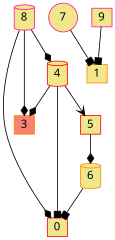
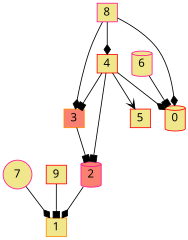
  digraph {
    fontname="Noto Sans"
    splines=true
    node [color=red fillcolor=khaki fontname="Noto Sans" shape=box style=filled]
    edge [arrowhead=diamond fontname="Noto Sans"]
-   n1 [height=0.3 label=0 width=0.3]
+   n1 [height=0.3 label=0 shape=cylinder width=0.3]
    n2 [color=darkorange height=0.3 label=1 width=0.3]
+   n3 [color=deeppink fillcolor=salmon height=0.3 label=2 shape=cylinder width=0.3]
    n4 [color=darkorange fillcolor=salmon height=0.3 label=3 width=0.3]
-   n5 [height=0.3 label=4 shape=cylinder width=0.3]
+   n5 [height=0.3 label=4 width=0.3]
    n6 [height=0.3 label=5 width=0.3]
-   n7 [color=darkorange height=0.3 label=6 shape=cylinder width=0.3]
+   n7 [color=deeppink height=0.3 label=6 shape=cylinder width=0.3]
    n8 [color=deeppink height=0.3 label=7 shape=circle width=0.3]
-   n9 [color=deeppink height=0.3 label=8 shape=cylinder width=0.3]
-   n10 [color=deeppink height=0.3 label=9 width=0.3]
-   n5 -> n1 [arrowhead=box]
-   n5 -> n4
+   n9 [color=deeppink height=0.3 label=8 width=0.3]
+   n10 [height=0.3 label=9 width=0.3]
+   n3 -> n2
+   n4 -> n3 [arrowhead=box]
+   n5 -> n1
+   n5 -> n3 [arrowhead=box]
+   n5 -> n4 [arrowhead=box]
    n5 -> n6 [arrowhead=vee]
-   n6 -> n7
    n7 -> n1 [arrowhead=box]
-   n8 -> n2 [arrowhead=box]
+   n8 -> n2
    n9 -> n1
    n9 -> n4
    n9 -> n5
    n10 -> n2 [arrowhead=box]
  }
